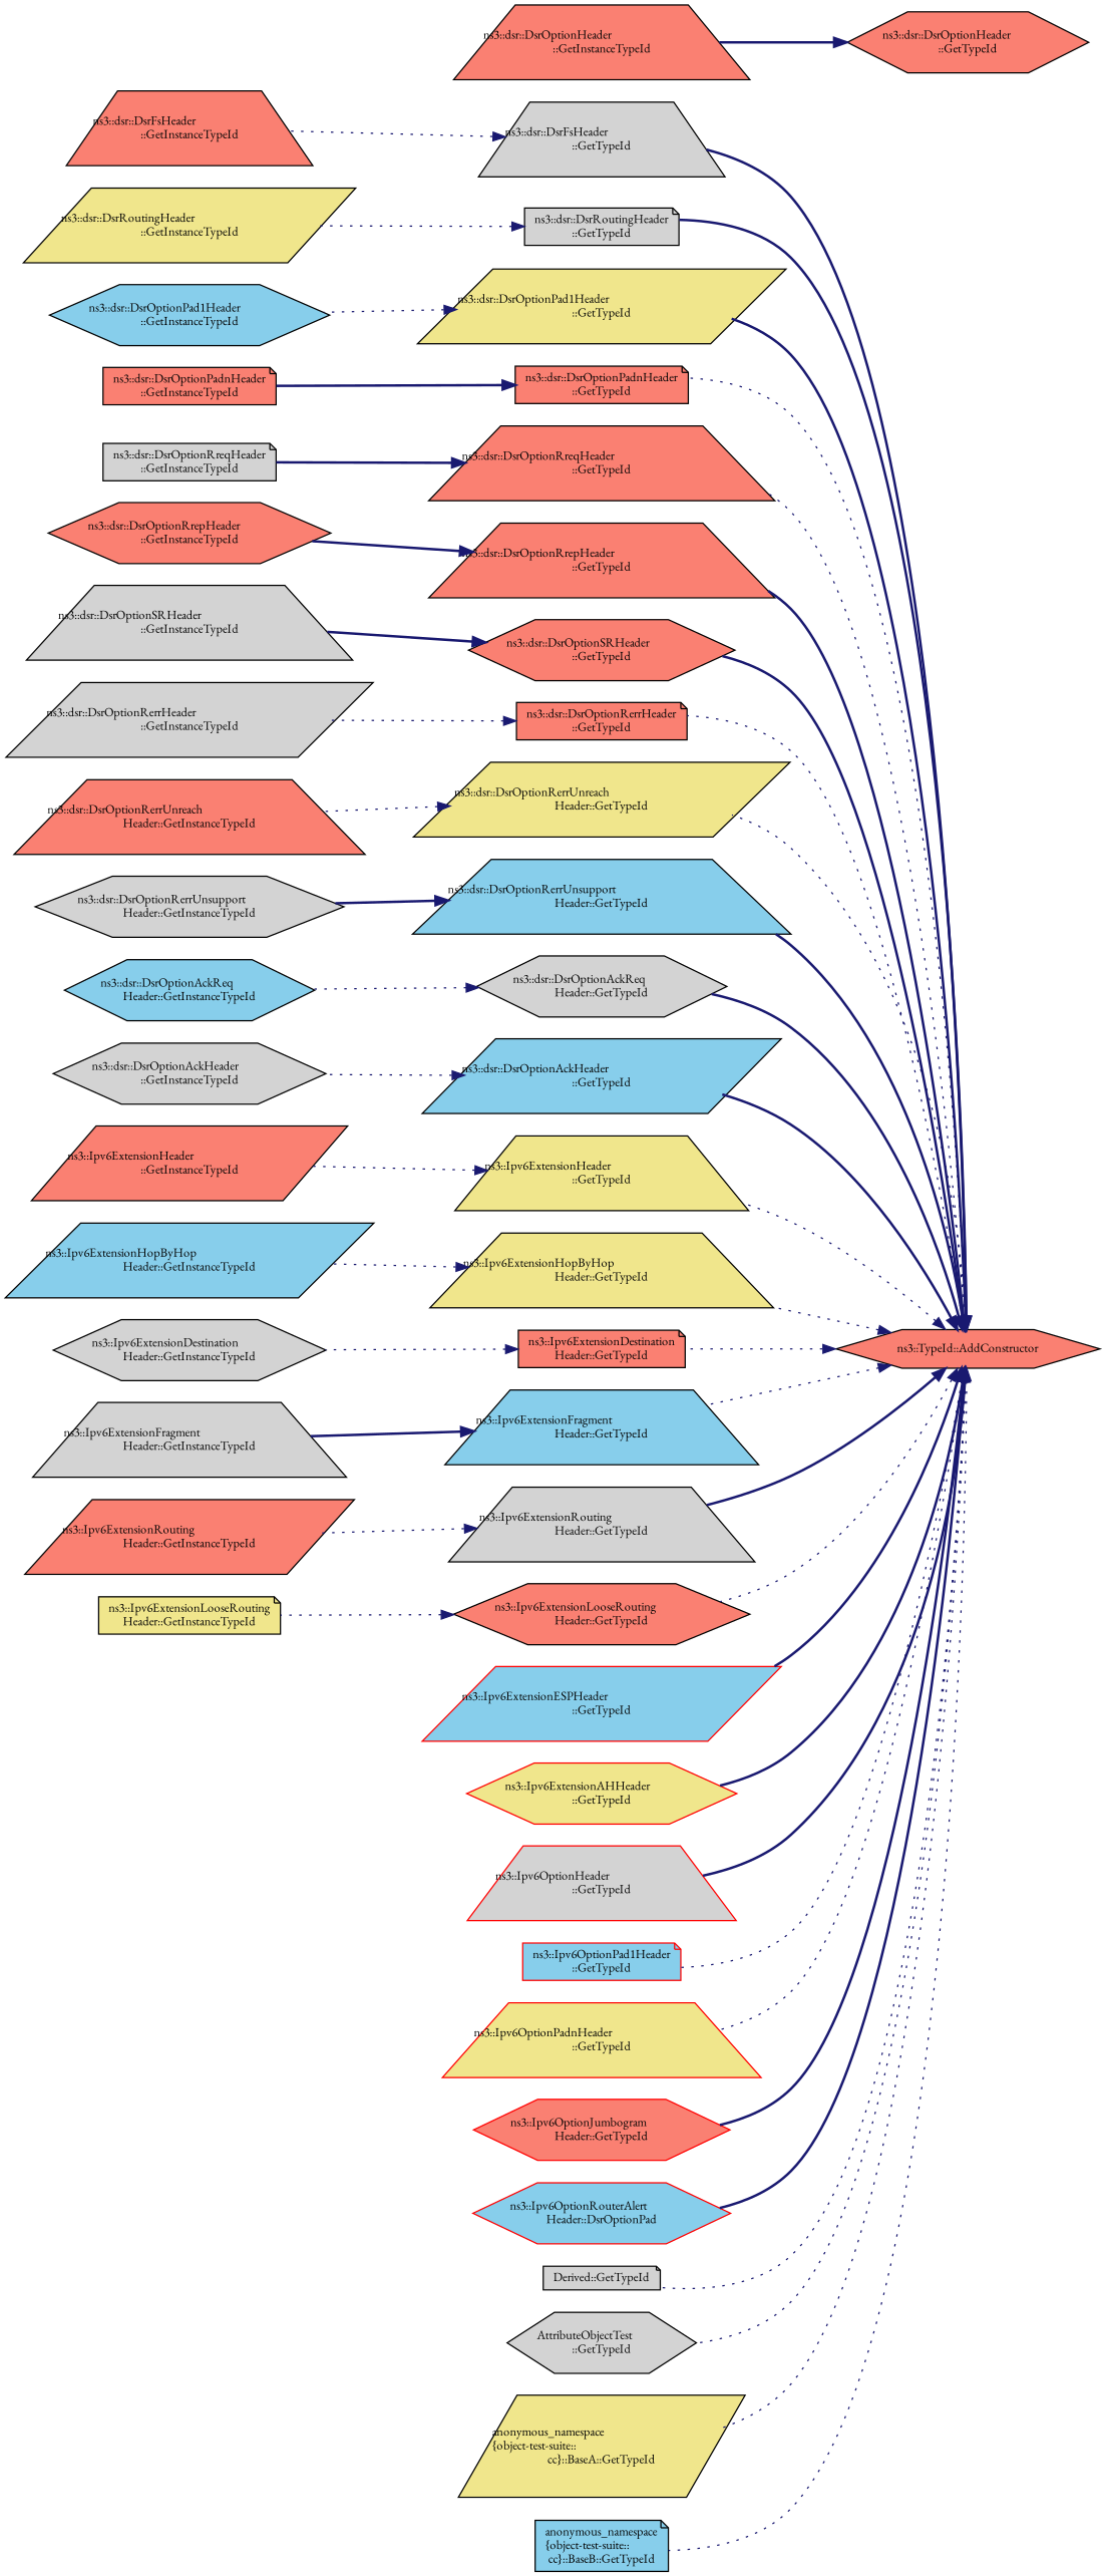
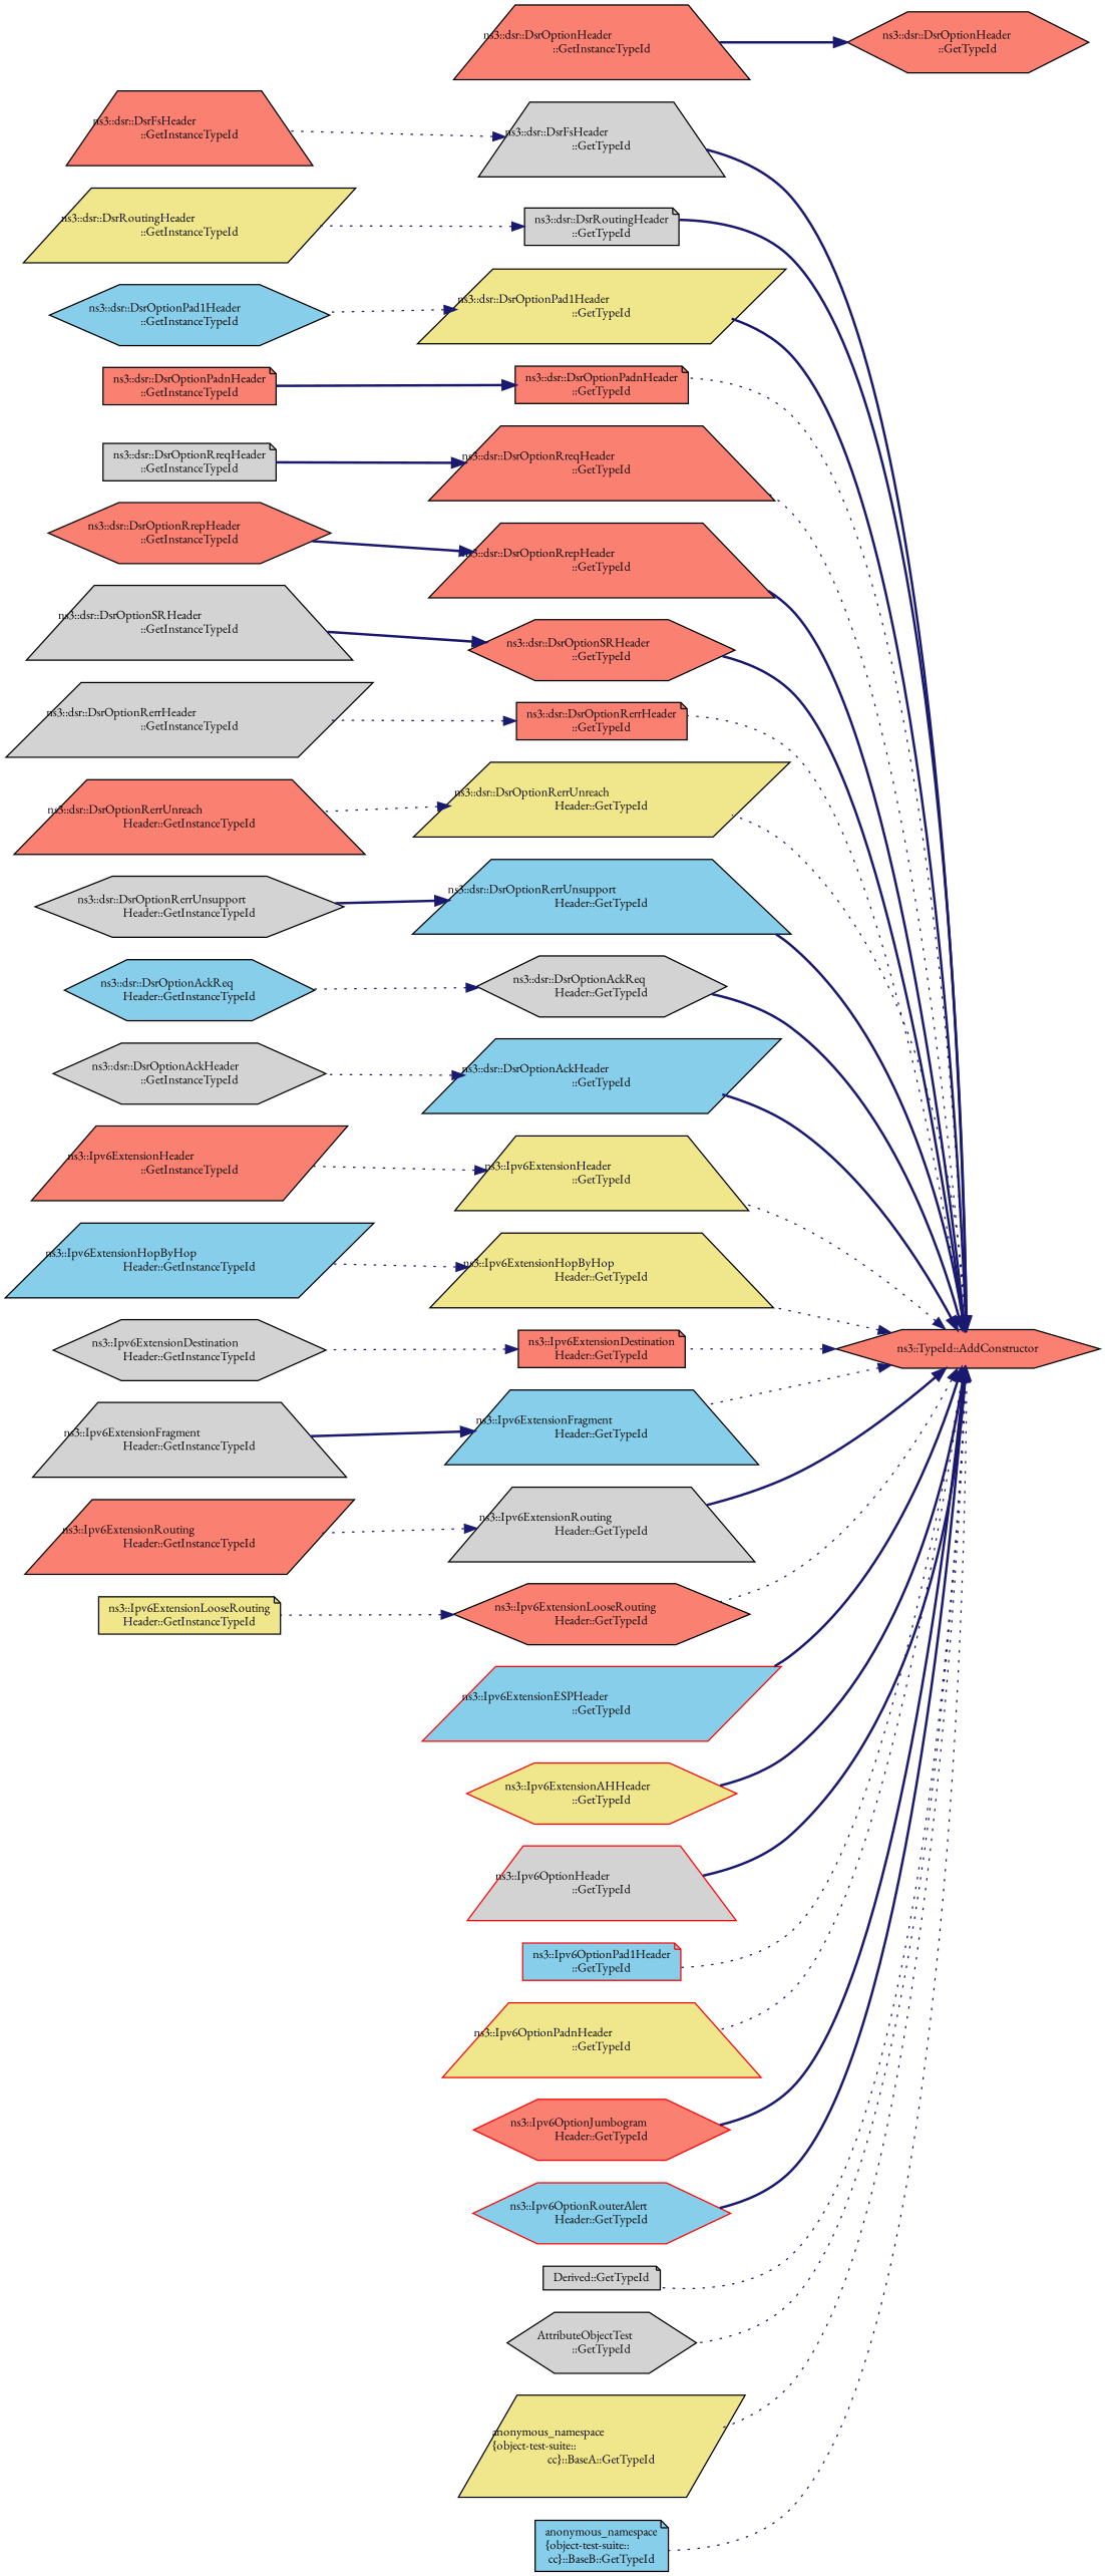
  digraph {
    fontname="EB Garamond"
    rankdir=RL
    node [color=black fillcolor=salmon fontname="EB Garamond" fontsize=10 shape=hexagon style=filled]
    edge [color=midnightblue dir=back fontname="EB Garamond" fontsize=10 labelfontname=Helvetica labelfontsize=10 style=dotted]
    n1 [fontcolor=black height=0.2 label="ns3::TypeId::AddConstructor" width=0.4]
    n2 [fillcolor=lightgrey height=0.2 label="ns3::dsr::DsrFsHeader\l::GetTypeId" shape=trapezium width=0.4]
    n3 [fillcolor=lightgrey height=0.2 label="ns3::dsr::DsrRoutingHeader\l::GetTypeId" shape=note width=0.4]
    n4 [fillcolor=khaki height=0.2 label="ns3::dsr::DsrOptionPad1Header\l::GetTypeId" shape=parallelogram width=0.4]
    n5 [height=0.2 label="ns3::dsr::DsrOptionPadnHeader\l::GetTypeId" shape=note width=0.4]
    n6 [height=0.2 label="ns3::dsr::DsrOptionRreqHeader\l::GetTypeId" shape=trapezium width=0.4]
    n7 [height=0.2 label="ns3::dsr::DsrOptionRrepHeader\l::GetTypeId" shape=trapezium width=0.4]
    n8 [height=0.2 label="ns3::dsr::DsrOptionSRHeader\l::GetTypeId" width=0.4]
    n9 [height=0.2 label="ns3::dsr::DsrOptionRerrHeader\l::GetTypeId" shape=note width=0.4]
    n10 [fillcolor=khaki height=0.2 label="ns3::dsr::DsrOptionRerrUnreach\lHeader::GetTypeId" shape=parallelogram width=0.4]
    n11 [fillcolor=skyblue height=0.2 label="ns3::dsr::DsrOptionRerrUnsupport\lHeader::GetTypeId" shape=trapezium width=0.4]
    n12 [fillcolor=lightgrey height=0.2 label="ns3::dsr::DsrOptionAckReq\lHeader::GetTypeId" width=0.4]
    n13 [fillcolor=skyblue height=0.2 label="ns3::dsr::DsrOptionAckHeader\l::GetTypeId" shape=parallelogram width=0.4]
    n14 [fillcolor=khaki height=0.2 label="ns3::Ipv6ExtensionHeader\l::GetTypeId" shape=trapezium width=0.4]
    n15 [fillcolor=khaki height=0.2 label="ns3::Ipv6ExtensionHopByHop\lHeader::GetTypeId" shape=trapezium width=0.4]
    n16 [height=0.2 label="ns3::Ipv6ExtensionDestination\lHeader::GetTypeId" shape=note width=0.4]
    n17 [fillcolor=skyblue height=0.2 label="ns3::Ipv6ExtensionFragment\lHeader::GetTypeId" shape=trapezium width=0.4]
    n18 [fillcolor=lightgrey height=0.2 label="ns3::Ipv6ExtensionRouting\lHeader::GetTypeId" shape=trapezium width=0.4]
    n19 [height=0.2 label="ns3::Ipv6ExtensionLooseRouting\lHeader::GetTypeId" width=0.4]
    n20 [color=red fillcolor=skyblue height=0.2 label="ns3::Ipv6ExtensionESPHeader\l::GetTypeId" shape=parallelogram width=0.4]
    n21 [color=red fillcolor=khaki height=0.2 label="ns3::Ipv6ExtensionAHHeader\l::GetTypeId" width=0.4]
    n22 [color=red fillcolor=lightgrey height=0.2 label="ns3::Ipv6OptionHeader\l::GetTypeId" shape=trapezium width=0.4]
    n23 [color=red fillcolor=skyblue height=0.2 label="ns3::Ipv6OptionPad1Header\l::GetTypeId" shape=note width=0.4]
    n24 [color=red fillcolor=khaki height=0.2 label="ns3::Ipv6OptionPadnHeader\l::GetTypeId" shape=trapezium width=0.4]
    n25 [color=red height=0.2 label="ns3::Ipv6OptionJumbogram\lHeader::GetTypeId" width=0.4]
-   n26 [color=red fillcolor=skyblue height=0.2 label="ns3::Ipv6OptionRouterAlert\lHeader::DsrOptionPad" width=0.4]
+   n26 [color=red fillcolor=skyblue height=0.2 label="ns3::Ipv6OptionRouterAlert\lHeader::GetTypeId" width=0.4]
    n27 [fillcolor=lightgrey height=0.2 label="Derived::GetTypeId" shape=note width=0.4]
    n28 [fillcolor=lightgrey height=0.2 label="AttributeObjectTest\l::GetTypeId" width=0.4]
    n29 [fillcolor=khaki height=0.2 label="anonymous_namespace\l\{object-test-suite::\lcc\}::BaseA::GetTypeId" shape=parallelogram width=0.4]
    n30 [fillcolor=skyblue height=0.2 label="anonymous_namespace\l\{object-test-suite::\lcc\}::BaseB::GetTypeId" shape=note width=0.4]
    n31 [height=0.2 label="ns3::dsr::DsrFsHeader\l::GetInstanceTypeId" shape=trapezium width=0.4]
    n32 [fillcolor=khaki height=0.2 label="ns3::dsr::DsrRoutingHeader\l::GetInstanceTypeId" shape=parallelogram width=0.4]
    n33 [height=0.2 label="ns3::dsr::DsrOptionHeader\l::GetTypeId" width=0.4]
    n34 [height=0.2 label="ns3::dsr::DsrOptionHeader\l::GetInstanceTypeId" shape=trapezium width=0.4]
    n35 [fillcolor=skyblue height=0.2 label="ns3::dsr::DsrOptionPad1Header\l::GetInstanceTypeId" width=0.4]
    n36 [height=0.2 label="ns3::dsr::DsrOptionPadnHeader\l::GetInstanceTypeId" shape=note width=0.4]
    n37 [fillcolor=lightgrey height=0.2 label="ns3::dsr::DsrOptionRreqHeader\l::GetInstanceTypeId" shape=note width=0.4]
    n38 [height=0.2 label="ns3::dsr::DsrOptionRrepHeader\l::GetInstanceTypeId" width=0.4]
    n39 [fillcolor=lightgrey height=0.2 label="ns3::dsr::DsrOptionSRHeader\l::GetInstanceTypeId" shape=trapezium width=0.4]
    n40 [fillcolor=lightgrey height=0.2 label="ns3::dsr::DsrOptionRerrHeader\l::GetInstanceTypeId" shape=parallelogram width=0.4]
    n41 [height=0.2 label="ns3::dsr::DsrOptionRerrUnreach\lHeader::GetInstanceTypeId" shape=trapezium width=0.4]
    n42 [fillcolor=lightgrey height=0.2 label="ns3::dsr::DsrOptionRerrUnsupport\lHeader::GetInstanceTypeId" width=0.4]
    n43 [fillcolor=skyblue height=0.2 label="ns3::dsr::DsrOptionAckReq\lHeader::GetInstanceTypeId" width=0.4]
    n44 [fillcolor=lightgrey height=0.2 label="ns3::dsr::DsrOptionAckHeader\l::GetInstanceTypeId" width=0.4]
    n45 [height=0.2 label="ns3::Ipv6ExtensionHeader\l::GetInstanceTypeId" shape=parallelogram width=0.4]
    n46 [fillcolor=skyblue height=0.2 label="ns3::Ipv6ExtensionHopByHop\lHeader::GetInstanceTypeId" shape=parallelogram width=0.4]
    n47 [fillcolor=lightgrey height=0.2 label="ns3::Ipv6ExtensionDestination\lHeader::GetInstanceTypeId" width=0.4]
    n48 [fillcolor=lightgrey height=0.2 label="ns3::Ipv6ExtensionFragment\lHeader::GetInstanceTypeId" shape=trapezium width=0.4]
    n49 [height=0.2 label="ns3::Ipv6ExtensionRouting\lHeader::GetInstanceTypeId" shape=parallelogram width=0.4]
    n50 [fillcolor=khaki height=0.2 label="ns3::Ipv6ExtensionLooseRouting\lHeader::GetInstanceTypeId" shape=note width=0.4]
    n1 -> n2 [style=bold]
    n1 -> n3 [style=bold]
    n1 -> n4 [style=bold]
    n1 -> n5
    n1 -> n6
    n1 -> n7 [style=bold]
    n1 -> n8 [style=bold]
    n1 -> n9
    n1 -> n10
    n1 -> n11 [style=bold]
    n1 -> n12 [style=bold]
    n1 -> n13 [style=bold]
    n1 -> n14
    n1 -> n15
    n1 -> n16
    n1 -> n17
    n1 -> n18 [style=bold]
    n1 -> n19
    n1 -> n20 [style=bold]
    n1 -> n21 [style=bold]
    n1 -> n22 [style=bold]
    n1 -> n23
    n1 -> n24
    n1 -> n25 [style=bold]
    n1 -> n26 [style=bold]
    n1 -> n27
    n1 -> n28
    n1 -> n29
    n1 -> n30
    n2 -> n31
    n3 -> n32
    n4 -> n35
    n5 -> n36 [style=bold]
    n6 -> n37 [style=bold]
    n7 -> n38 [style=bold]
    n8 -> n39 [style=bold]
    n9 -> n40
    n10 -> n41
    n11 -> n42 [style=bold]
    n12 -> n43
    n13 -> n44
    n14 -> n45
    n15 -> n46
    n16 -> n47
    n17 -> n48 [style=bold]
    n18 -> n49
    n19 -> n50
    n33 -> n34 [style=bold]
  }
